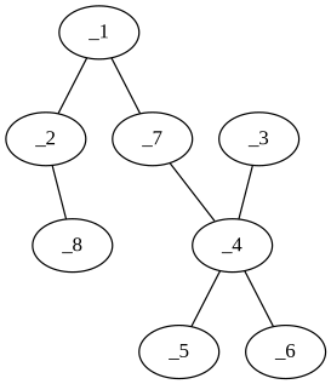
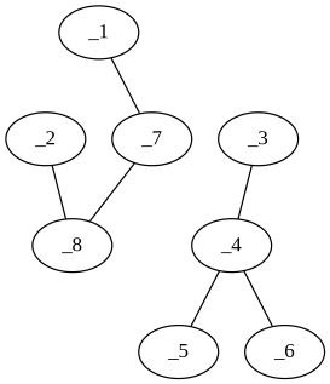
  graph {
    fontname="Liberation Serif"
    node [charge=0 chem=4 fontname="Liberation Serif" symbol="N  " x=2.866 y=0.75]
    edge [fontname="Liberation Serif" valence=1]
    _1 [x=5.4641]
    _2 [chem=1 symbol="C  " x=4.5981 y=0.25]
    _7 [chem=1 symbol="C  " x=6.3301 y=0.25]
    _8 [chem=2 symbol="O  " x=7.1962]
    _3 [x=3.7321]
    _4 [chem=1 symbol="C  " y=0.25]
    _5 [chem=2 symbol="O  " x=2]
    _6 [y=-0.75]
-   _1 -- _2
    _1 -- _7
    _2 -- _8
-   _7 -- _4 [valence=2]
+   _7 -- _8 [valence=2]
    _3 -- _4
    _4 -- _5 [valence=2]
    _4 -- _6
  }
